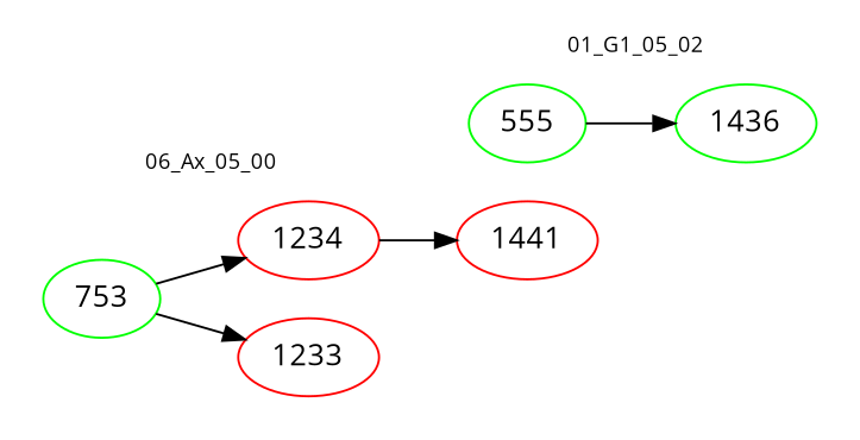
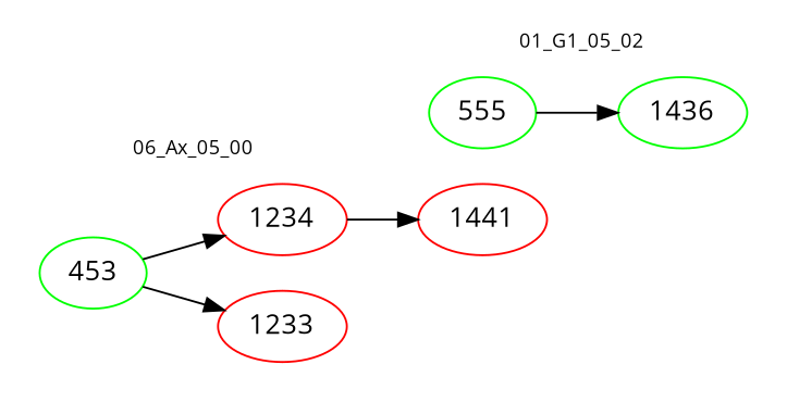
  digraph {
    fontname="Open Sans"
    rankdir=LR
    node [color=green fontname="Open Sans"]
    edge [color=black fontname="Open Sans"]
-   n1 [label=753]
+   n1 [label=453]
    n2 [color=red label=1233]
    n3 [color=red label=1234]
    n4 [label=555]
    n5 [label=1436]
    n6 [color=red label=1441]
    subgraph cluster_1 {
      color=white
      fontsize=10
      label="06_Ax_05_00"
      n1
      n2
      n3
    }
    subgraph cluster_2 {
      color=white
      fontsize=10
      label="01_G1_05_02"
      n4
      n5
      n6
    }
    n1 -> n2
    n1 -> n3
    n3 -> n6
    n4 -> n5
  }
